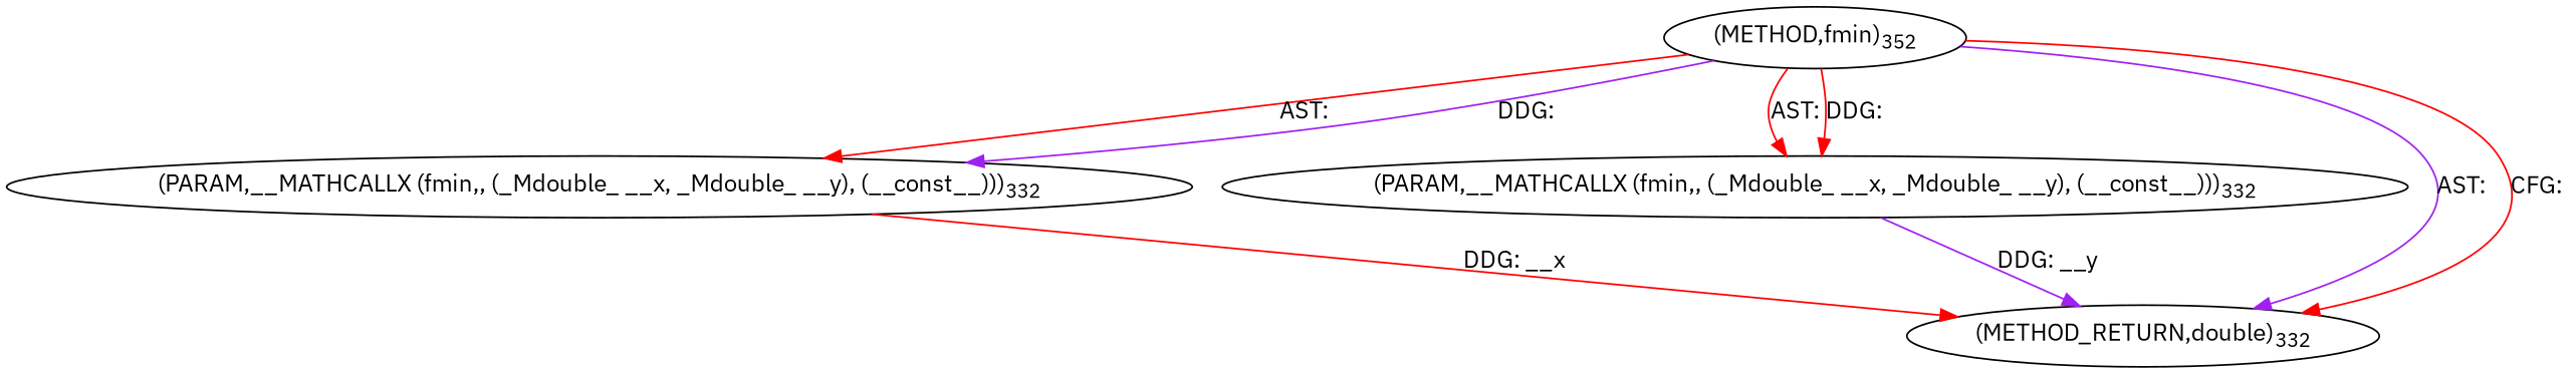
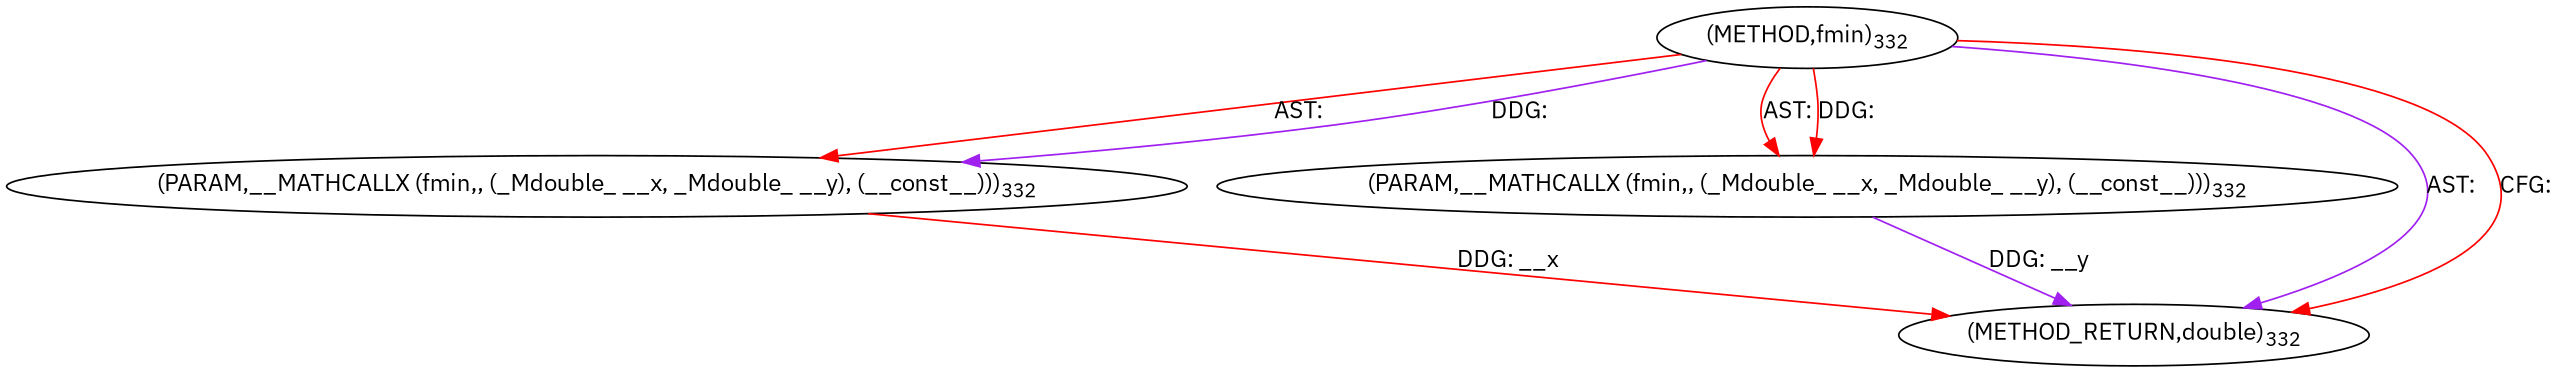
  digraph {
    fontname="IBM Plex Sans"
    node [fontname="IBM Plex Sans"]
    edge [color=red fontname="IBM Plex Sans"]
-   n1 [label=<(METHOD,fmin)<SUB>352</SUB>>]
+   n1 [label=<(METHOD,fmin)<SUB>332</SUB>>]
    n2 [label=<(PARAM,__MATHCALLX (fmin,, (_Mdouble_ __x, _Mdouble_ __y), (__const__)))<SUB>332</SUB>>]
    n3 [label=<(PARAM,__MATHCALLX (fmin,, (_Mdouble_ __x, _Mdouble_ __y), (__const__)))<SUB>332</SUB>>]
    n4 [label=<(METHOD_RETURN,double)<SUB>332</SUB>>]
    n1 -> n2 [label="AST: "]
    n1 -> n2 [label="DDG: " color=purple]
    n1 -> n3 [label="AST: "]
    n1 -> n3 [label="DDG: "]
    n1 -> n4 [label="AST: " color=purple]
    n1 -> n4 [label="CFG: "]
    n2 -> n4 [label="DDG: __x"]
    n3 -> n4 [label="DDG: __y" color=purple]
  }
